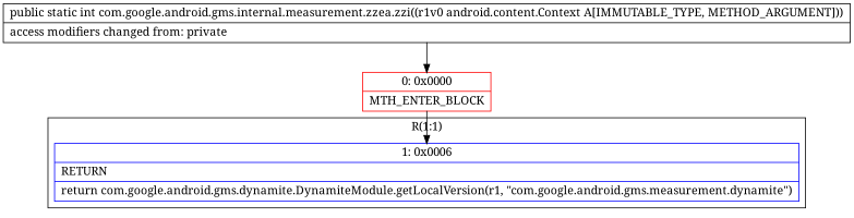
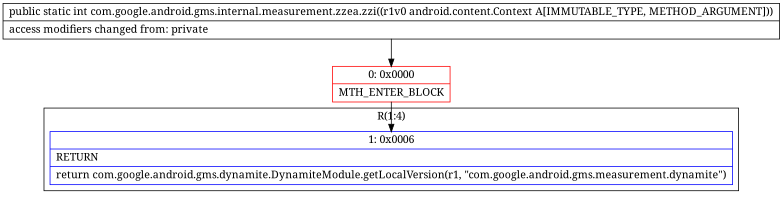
  digraph {
    fontname="Noto Serif"
    node [shape=record fontname="Noto Serif"]
    edge [fontname="Noto Serif"]
    n1 [color=blue label="{1\:\ 0x0006|RETURN\l|return com.google.android.gms.dynamite.DynamiteModule.getLocalVersion(r1, \"com.google.android.gms.measurement.dynamite\")\l}"]
    n2 [color=red label="{0\:\ 0x0000|MTH_ENTER_BLOCK\l}"]
    n3 [label="{public static int com.google.android.gms.internal.measurement.zzea.zzi((r1v0 android.content.Context A[IMMUTABLE_TYPE, METHOD_ARGUMENT]))  | access modifiers changed from: private\l}"]
    subgraph cluster_1 {
-     label="R(1:1)"
+     label="R(1:4)"
      n1
    }
    n2 -> n1
    n3 -> n2
  }
